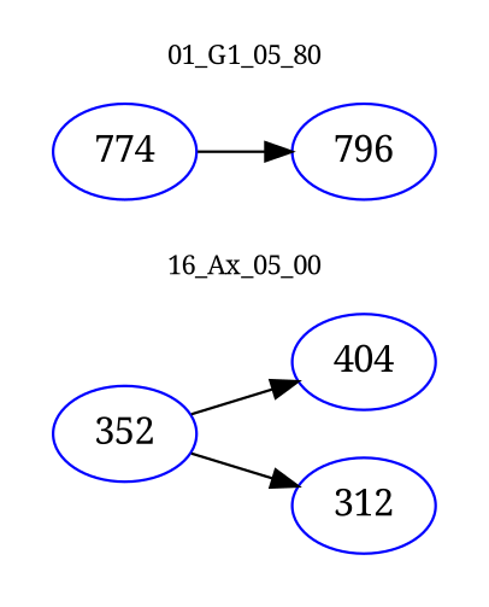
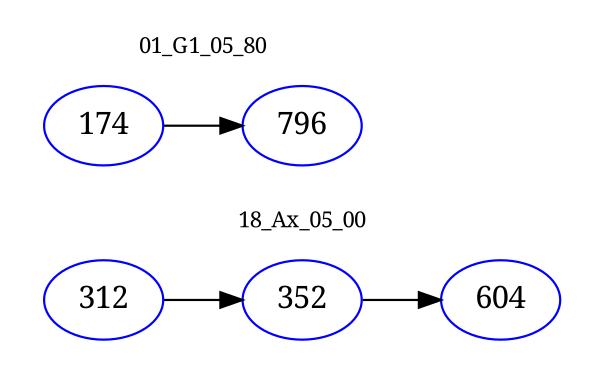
  digraph {
    fontname="Noto Serif"
    rankdir=LR
    node [color=blue fontname="Noto Serif"]
    edge [color=black fontname="Noto Serif"]
    n1 [label=352]
    n2 [label=312]
-   n3 [label=404]
-   n4 [label=774]
+   n3 [label=604]
+   n4 [label=174]
    n5 [label=796]
    subgraph cluster_1 {
      color=white
      fontsize=10
-     label="16_Ax_05_00"
+     label="18_Ax_05_00"
      n1
      n2
      n3
    }
    subgraph cluster_2 {
      color=white
      fontsize=10
      label="01_G1_05_80"
      n4
      n5
    }
-   n1 -> n2
+   n2 -> n1
    n1 -> n3
    n4 -> n5
  }
